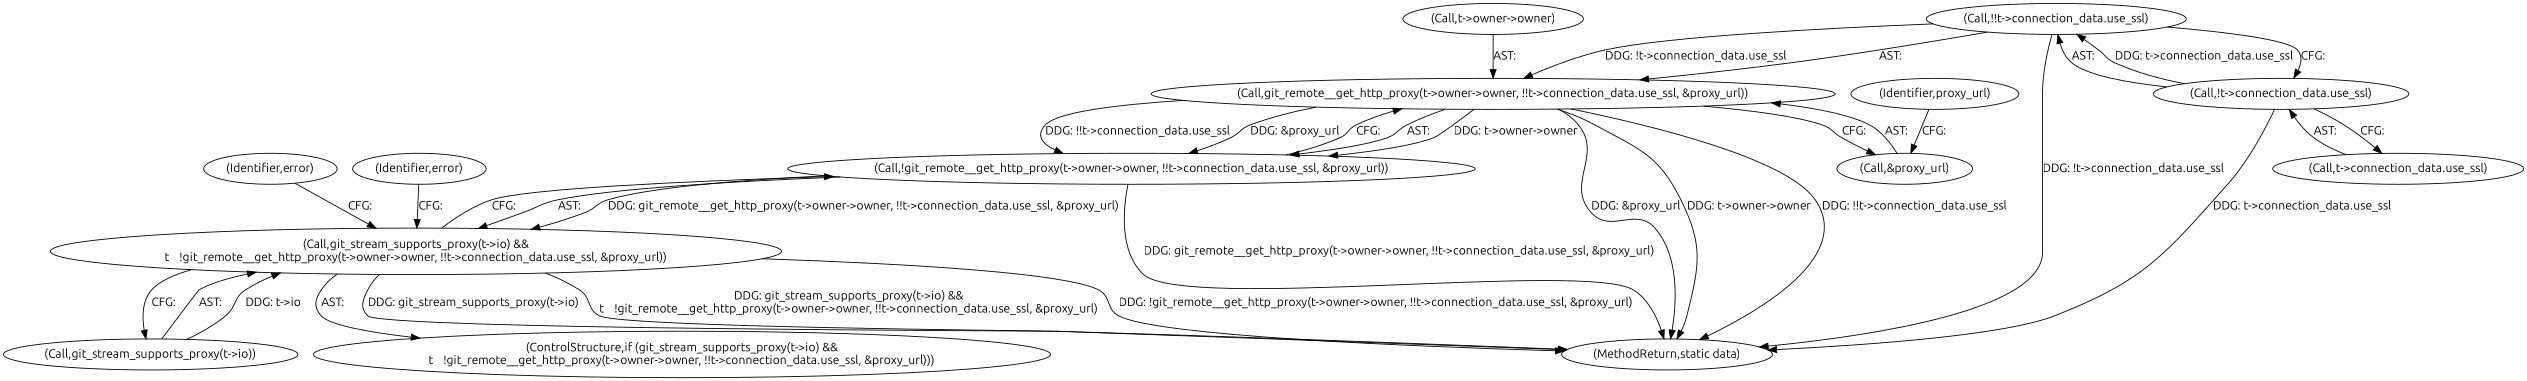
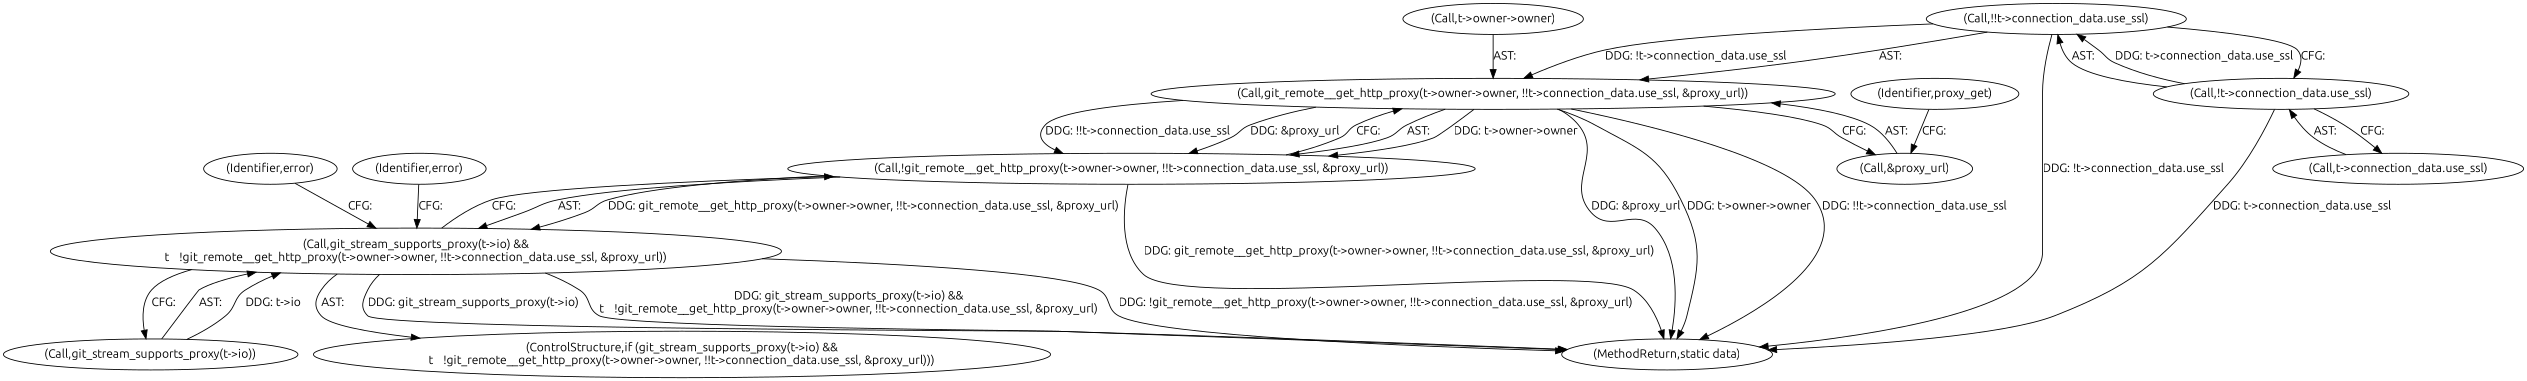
  digraph {
    fontname=Ubuntu
    node [fontname=Ubuntu]
    edge [fontname=Ubuntu]
    n1 [label="(Call,git_remote__get_http_proxy(t->owner->owner, !!t->connection_data.use_ssl, &proxy_url))"]
    n2 [label="(Call,!git_remote__get_http_proxy(t->owner->owner, !!t->connection_data.use_ssl, &proxy_url))"]
    n3 [label="(Call,&proxy_url)"]
    n4 [label="(MethodReturn,static data)"]
    n5 [label="(Call,git_stream_supports_proxy(t->io) &&\n\t    !git_remote__get_http_proxy(t->owner->owner, !!t->connection_data.use_ssl, &proxy_url))"]
    n6 [label="(Call,!!t->connection_data.use_ssl)"]
    n7 [label="(Call,!t->connection_data.use_ssl)"]
    n8 [label="(Call,t->connection_data.use_ssl)"]
    n9 [label="(Call,git_stream_supports_proxy(t->io))"]
    n10 [label="(ControlStructure,if (git_stream_supports_proxy(t->io) &&\n\t    !git_remote__get_http_proxy(t->owner->owner, !!t->connection_data.use_ssl, &proxy_url)))"]
    n11 [label="(Call,t->owner->owner)"]
-   n12 [label="(Identifier,proxy_url)"]
+   n12 [label="(Identifier,proxy_get)"]
    n13 [label="(Identifier,error)"]
    n14 [label="(Identifier,error)"]
    n1 -> n2 [label="AST: "]
    n1 -> n2 [label="DDG: t->owner->owner"]
    n1 -> n2 [label="DDG: !!t->connection_data.use_ssl"]
    n1 -> n2 [label="DDG: &proxy_url"]
    n1 -> n3 [label="CFG: "]
    n1 -> n4 [label="DDG: &proxy_url"]
    n1 -> n4 [label="DDG: t->owner->owner"]
    n1 -> n4 [label="DDG: !!t->connection_data.use_ssl"]
    n2 -> n1 [label="CFG: "]
    n2 -> n4 [label="DDG: git_remote__get_http_proxy(t->owner->owner, !!t->connection_data.use_ssl, &proxy_url)"]
    n2 -> n5 [label="AST: "]
    n2 -> n5 [label="DDG: git_remote__get_http_proxy(t->owner->owner, !!t->connection_data.use_ssl, &proxy_url)"]
    n3 -> n1 [label="AST: "]
    n5 -> n2 [label="CFG: "]
    n5 -> n4 [label="DDG: git_stream_supports_proxy(t->io)"]
    n5 -> n4 [label="DDG: git_stream_supports_proxy(t->io) &&\n\t    !git_remote__get_http_proxy(t->owner->owner, !!t->connection_data.use_ssl, &proxy_url)"]
    n5 -> n4 [label="DDG: !git_remote__get_http_proxy(t->owner->owner, !!t->connection_data.use_ssl, &proxy_url)"]
    n5 -> n9 [label="CFG: "]
    n5 -> n10 [label="AST: "]
    n6 -> n1 [label="AST: "]
    n6 -> n1 [label="DDG: !t->connection_data.use_ssl"]
    n6 -> n4 [label="DDG: !t->connection_data.use_ssl"]
    n6 -> n7 [label="CFG: "]
    n7 -> n4 [label="DDG: t->connection_data.use_ssl"]
    n7 -> n6 [label="AST: "]
    n7 -> n6 [label="DDG: t->connection_data.use_ssl"]
    n7 -> n8 [label="CFG: "]
    n8 -> n7 [label="AST: "]
    n9 -> n5 [label="AST: "]
    n9 -> n5 [label="DDG: t->io"]
    n11 -> n1 [label="AST: "]
    n12 -> n3 [label="CFG: "]
    n13 -> n5 [label="CFG: "]
    n14 -> n5 [label="CFG: "]
  }
